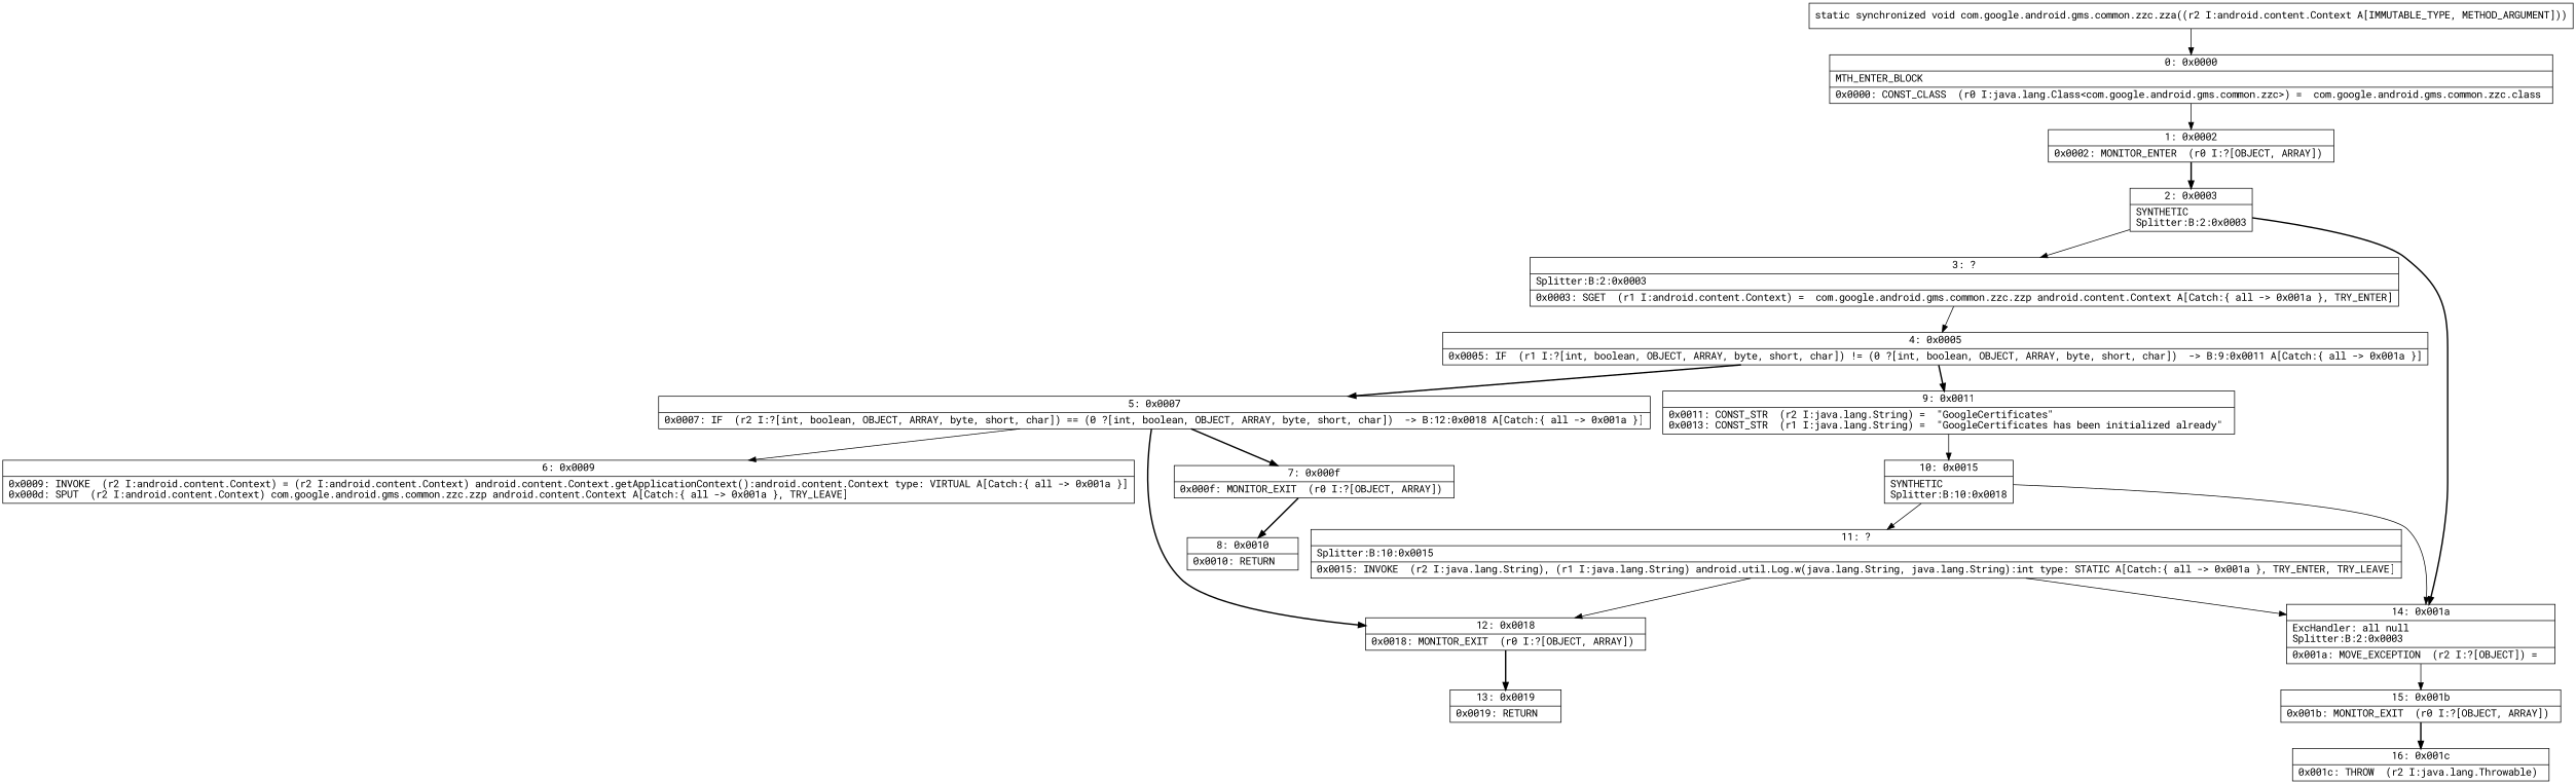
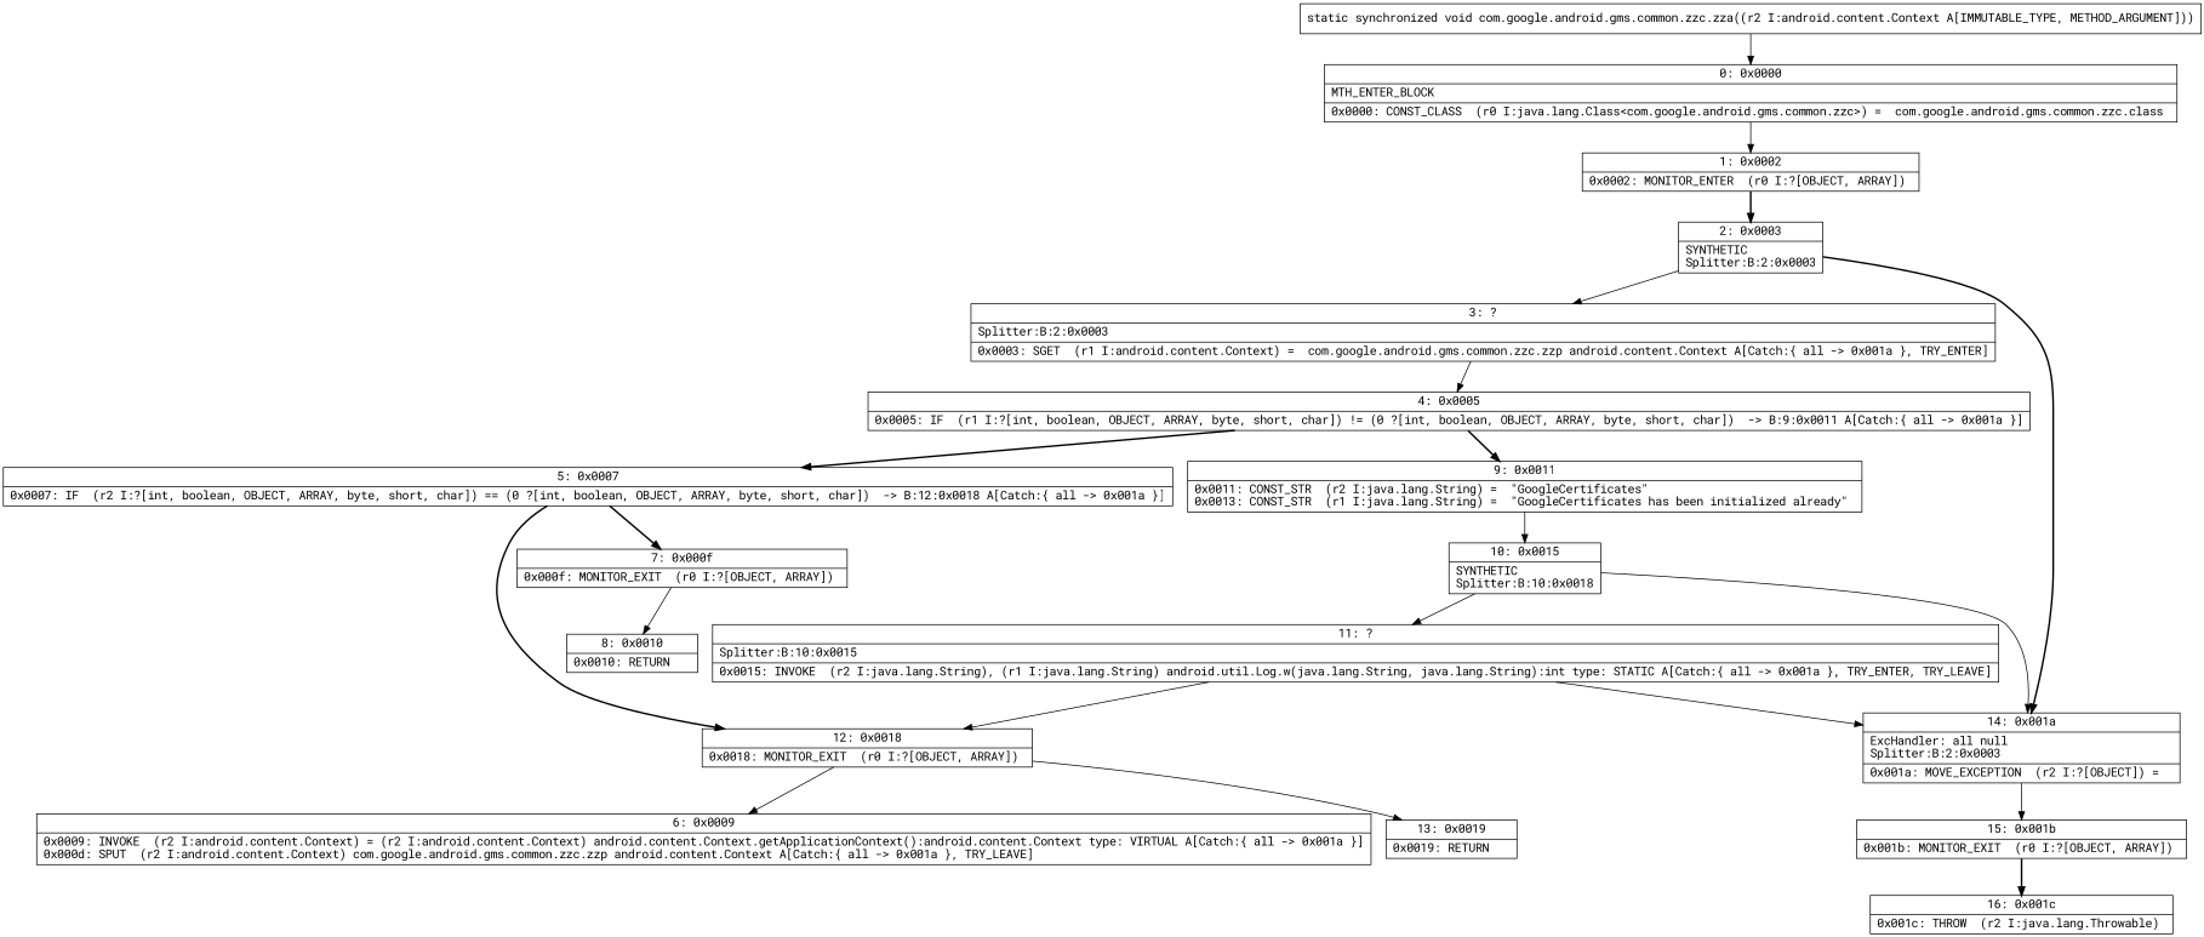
  digraph {
    fontname="Roboto Mono"
    node [fontname="Roboto Mono" shape=record]
    edge [fontname="Roboto Mono" style=solid]
    n1 [label="{0\:\ 0x0000|MTH_ENTER_BLOCK\l|0x0000: CONST_CLASS  (r0 I:java.lang.Class\<com.google.android.gms.common.zzc\>) =  com.google.android.gms.common.zzc.class \l}"]
    n2 [label="{1\:\ 0x0002|0x0002: MONITOR_ENTER  (r0 I:?[OBJECT, ARRAY]) \l}"]
    n3 [label="{2\:\ 0x0003|SYNTHETIC\lSplitter:B:2:0x0003\l}"]
    n4 [label="{3\:\ ?|Splitter:B:2:0x0003\l|0x0003: SGET  (r1 I:android.content.Context) =  com.google.android.gms.common.zzc.zzp android.content.Context A[Catch:\{ all \-\> 0x001a \}, TRY_ENTER]\l}"]
    n5 [label="{14\:\ 0x001a|ExcHandler: all null\lSplitter:B:2:0x0003\l|0x001a: MOVE_EXCEPTION  (r2 I:?[OBJECT]) =  \l}"]
    n6 [label="{4\:\ 0x0005|0x0005: IF  (r1 I:?[int, boolean, OBJECT, ARRAY, byte, short, char]) != (0 ?[int, boolean, OBJECT, ARRAY, byte, short, char])  \-\> B:9:0x0011 A[Catch:\{ all \-\> 0x001a \}]\l}"]
    n7 [label="{15\:\ 0x001b|0x001b: MONITOR_EXIT  (r0 I:?[OBJECT, ARRAY]) \l}"]
    n8 [label="{5\:\ 0x0007|0x0007: IF  (r2 I:?[int, boolean, OBJECT, ARRAY, byte, short, char]) == (0 ?[int, boolean, OBJECT, ARRAY, byte, short, char])  \-\> B:12:0x0018 A[Catch:\{ all \-\> 0x001a \}]\l}"]
    n9 [label="{9\:\ 0x0011|0x0011: CONST_STR  (r2 I:java.lang.String) =  \"GoogleCertificates\" \l0x0013: CONST_STR  (r1 I:java.lang.String) =  \"GoogleCertificates has been initialized already\" \l}"]
    n10 [label="{6\:\ 0x0009|0x0009: INVOKE  (r2 I:android.content.Context) = (r2 I:android.content.Context) android.content.Context.getApplicationContext():android.content.Context type: VIRTUAL A[Catch:\{ all \-\> 0x001a \}]\l0x000d: SPUT  (r2 I:android.content.Context) com.google.android.gms.common.zzc.zzp android.content.Context A[Catch:\{ all \-\> 0x001a \}, TRY_LEAVE]\l}"]
    n11 [label="{12\:\ 0x0018|0x0018: MONITOR_EXIT  (r0 I:?[OBJECT, ARRAY]) \l}"]
    n12 [label="{7\:\ 0x000f|0x000f: MONITOR_EXIT  (r0 I:?[OBJECT, ARRAY]) \l}"]
    n13 [label="{10\:\ 0x0015|SYNTHETIC\lSplitter:B:10:0x0018\l}"]
    n14 [label="{13\:\ 0x0019|0x0019: RETURN   \l}"]
    n15 [label="{8\:\ 0x0010|0x0010: RETURN   \l}"]
    n16 [label="{11\:\ ?|Splitter:B:10:0x0015\l|0x0015: INVOKE  (r2 I:java.lang.String), (r1 I:java.lang.String) android.util.Log.w(java.lang.String, java.lang.String):int type: STATIC A[Catch:\{ all \-\> 0x001a \}, TRY_ENTER, TRY_LEAVE]\l}"]
    n17 [label="{16\:\ 0x001c|0x001c: THROW  (r2 I:java.lang.Throwable) \l}"]
    n18 [label="{static synchronized void com.google.android.gms.common.zzc.zza((r2 I:android.content.Context A[IMMUTABLE_TYPE, METHOD_ARGUMENT])) }"]
    n1 -> n2
    n2 -> n3 [style=bold]
    n3 -> n4
    n3 -> n5 [style=bold]
    n4 -> n6
    n5 -> n7
    n6 -> n8 [style=bold]
    n6 -> n9 [style=bold]
    n7 -> n17 [style=bold]
-   n8 -> n10
+   n11 -> n10
    n8 -> n11 [style=bold]
    n8 -> n12 [style=bold]
    n9 -> n13
-   n11 -> n14 [style=bold]
-   n12 -> n15 [style=bold]
+   n11 -> n14
+   n12 -> n15
    n13 -> n5
    n13 -> n16
    n16 -> n5
    n16 -> n11
    n18 -> n1
  }
